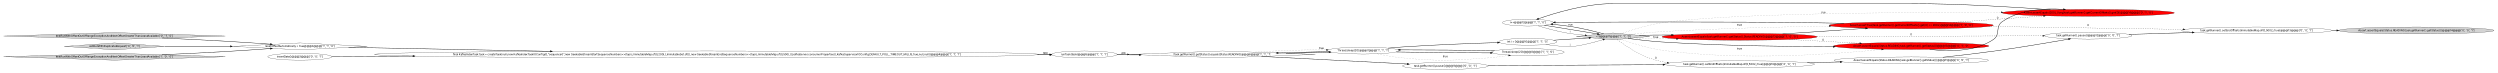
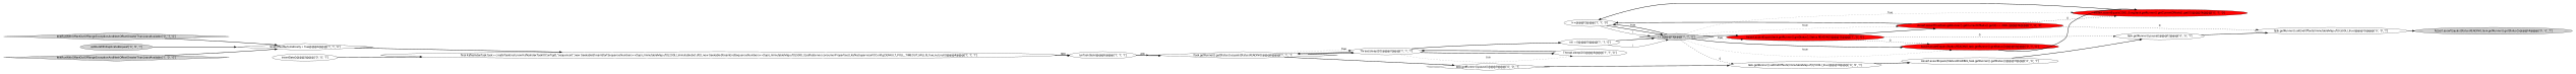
  digraph {
    fontname=Inter
    rankdir=LR
    node [fillcolor=white fontname=Inter shape=ellipse style=filled]
    edge [fontname=Inter style=bold]
    n1 [label="i++@@@12@@@['1', '1', '0']"]
    n2 [fillcolor=lightgray label="i < 5@@@11@@@['1', '1', '0']" shape=diamond]
    n3 [fillcolor=red label="Assert.assertEquals(task.getRunner().getStatus(),Status.READING)@@@13@@@['1', '0', '0']"]
    n4 [fillcolor=red label="Assert.assertTrue(task.getRunner().getCurrentOffsets().get(0) == 200L)@@@14@@@['1', '0', '0']"]
    n5 [fillcolor=red label="Assert.assertEquals(Status.READING,task.getRunner().getStatus())@@@13@@@['0', '1', '0']"]
    n6 [fillcolor=red label="Assert.assertEquals(200L,(long)task.getRunner().getCurrentOffsets().get(0))@@@14@@@['0', '1', '0']"]
    n7 [label="task.getRunner().setEndOffsets(ImmutableMap.of(0,500L),true)@@@10@@@['0', '0', '1']"]
    n8 [label="Thread.sleep(20)@@@8@@@['1', '1', '0']"]
    n9 [label="Thread.sleep(20)@@@7@@@['1', '1', '1']"]
    n10 [label="!task.getRunner().getStatus().equals(Status.READING)@@@6@@@['1', '1', '1']" shape=diamond]
    n11 [label="int i = 0@@@10@@@['1', '1', '0']"]
    n12 [label="task.getRunner().pause()@@@12@@@['0', '0', '1']"]
    n13 [label="task.getRunner().setEndOffsets(ImmutableMap.of(0,500L),true)@@@13@@@['0', '0', '1']"]
    n14 [fillcolor=lightgray label="Assert.assertEquals(Status.READING,task.getRunner().getStatus())@@@14@@@['0', '0', '1']"]
    n15 [label="Assert.assertEquals(Status.READING,task.getRunner().getStatus())@@@11@@@['0', '0', '1']"]
-   n16 [label="task.getRunner().pause()@@@9@@@['0', '0', '1']"]
+   n16 [label="task.getRunner().pause()@@@9@@@['0', '0', '1']" shape=diamond]
    n17 [fillcolor=lightgray label="testRunWithOffsetOutOfRangeExceptionAndNextOffsetGreaterThanLeastAvailable['0', '1', '0']" shape=diamond]
    n18 [label="resetOffsetAutomatically = true@@@3@@@['1', '1', '0']" shape=diamond]
    n19 [label="final KafkaIndexTask task = createTask(null,new KafkaIndexTaskIOConfig(0,\"sequence0\",new SeekableStreamStartSequenceNumbers<>(topic,ImmutableMap.of(0,200L),ImmutableSet.of()),new SeekableStreamEndSequenceNumbers<>(topic,ImmutableMap.of(0,500L)),kafkaServer.consumerProperties(),KafkaSupervisorIOConfig.DEFAULT_POLL_TIMEOUT_MILLIS,true,null,null))@@@4@@@['1', '1', '1']"]
    n20 [label="runTask(task)@@@5@@@['1', '1', '1']"]
-   n21 [fillcolor=lightgray label="testRunWithDuplicateRequest['0', '0', '1']" shape=diamond]
+   n21 [fillcolor=lightgray label="testRunWithDuplicateRequest['0', '0', '1']"]
    n22 [label="insertData()@@@3@@@['0', '0', '1']"]
    n23 [fillcolor=lightgray label="testRunWithOffsetOutOfRangeExceptionAndNextOffsetGreaterThanLeastAvailable['1', '0', '0']" shape=diamond]
    n1 -> n2
    n1 -> n2 [label=i style=solid]
    n2 -> n1 [label=true]
    n2 -> n3
    n2 -> n3 [label=true style=dotted]
    n2 -> n4 [label=true style=dotted]
    n2 -> n5
    n2 -> n5 [label=true style=dotted]
    n2 -> n6 [label=true style=dotted]
    n2 -> n7 [label=0 style=dashed]
    n3 -> n4
    n3 -> n5 [label=0 style=dashed]
    n3 -> n12 [label=0 style=dashed]
    n4 -> n1
    n4 -> n6 [label=0 style=dashed]
    n4 -> n13 [label=0 style=dashed]
    n5 -> n6
    n6 -> n1
    n7 -> n15
    n8 -> n9
    n9 -> n8 [label=true style=dotted]
    n9 -> n8
    n9 -> n10
    n9 -> n11
    n10 -> n9
    n10 -> n9 [label=true style=dotted]
    n10 -> n16
    n11 -> n2 [label=i style=solid]
    n11 -> n2
    n12 -> n13
    n13 -> n14
    n15 -> n12
    n16 -> n7
    n17 -> n18
    n18 -> n19
    n19 -> n20 [label=task style=solid]
    n19 -> n20
    n20 -> n10 [label=task style=solid]
    n20 -> n10
    n21 -> n18
    n22 -> n19
    n23 -> n18
  }
